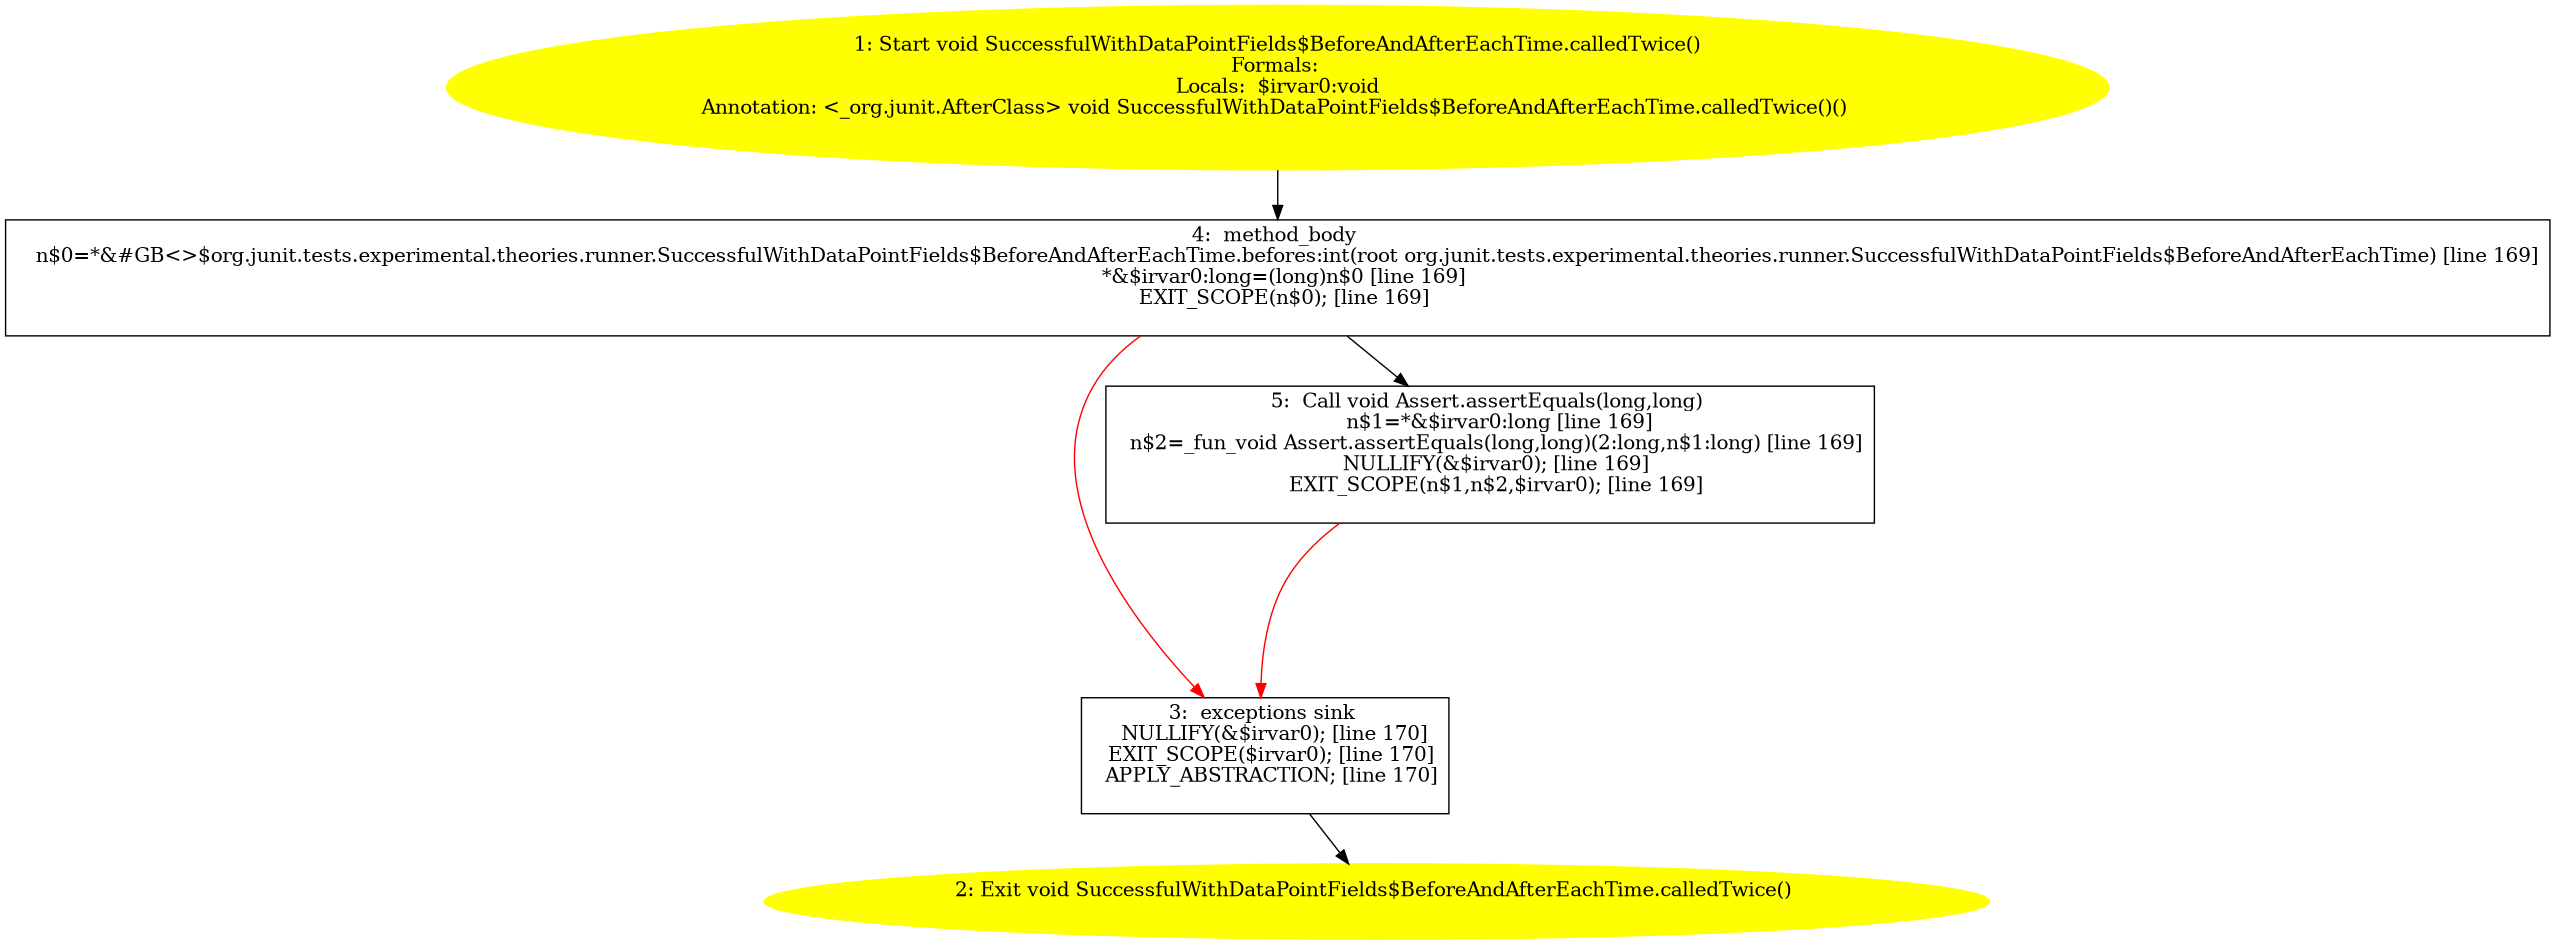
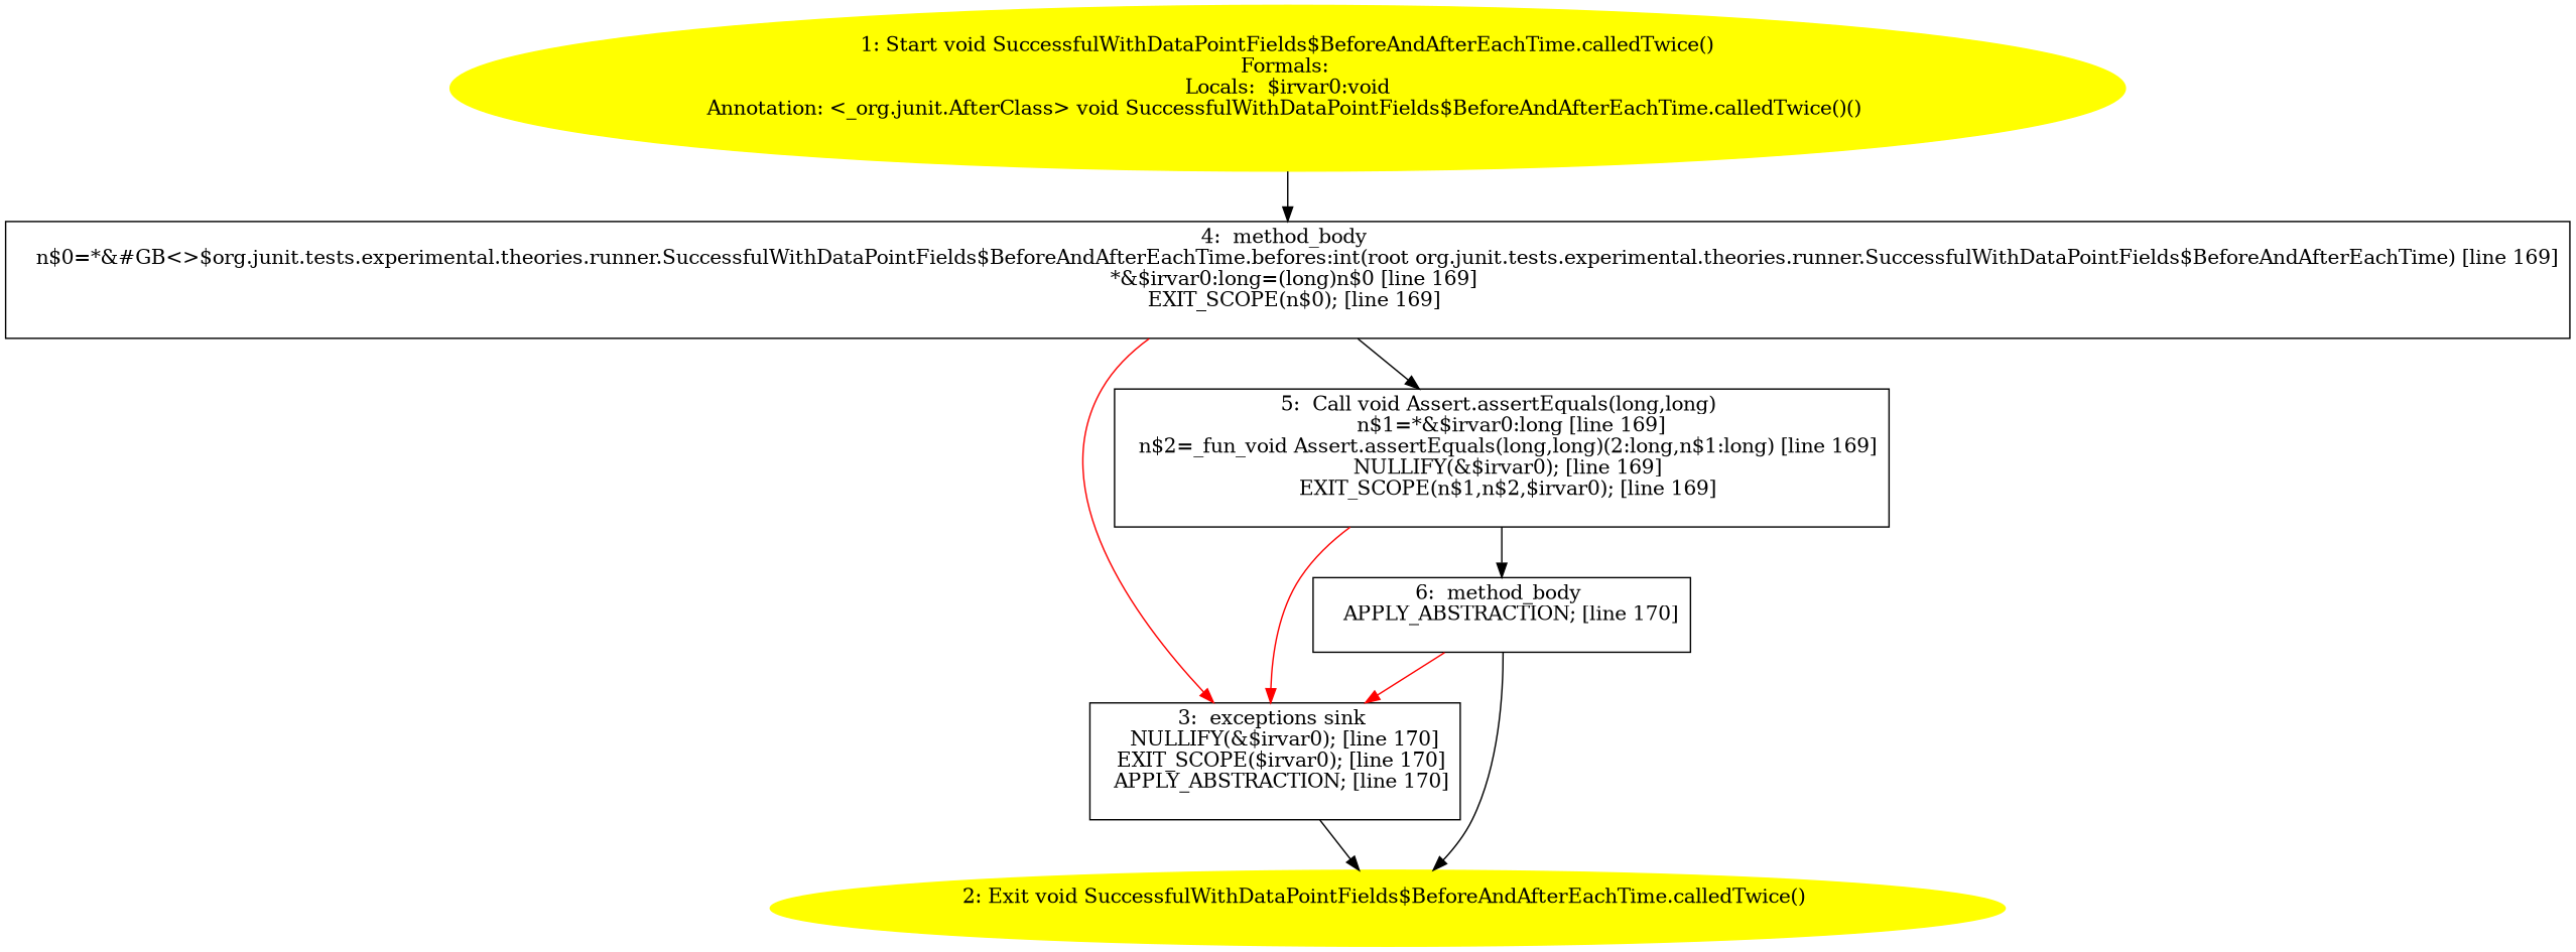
  digraph {
    node [shape=box]
    n1 [color=yellow label="1: Start void SuccessfulWithDataPointFields$BeforeAndAfterEachTime.calledTwice()\nFormals: \nLocals:  $irvar0:void\nAnnotation: <_org.junit.AfterClass> void SuccessfulWithDataPointFields$BeforeAndAfterEachTime.calledTwice()() \n  " style=filled shape=""]
    n2 [label="4:  method_body \n   n$0=*&#GB<>$org.junit.tests.experimental.theories.runner.SuccessfulWithDataPointFields$BeforeAndAfterEachTime.befores:int(root org.junit.tests.experimental.theories.runner.SuccessfulWithDataPointFields$BeforeAndAfterEachTime) [line 169]\n  *&$irvar0:long=(long)n$0 [line 169]\n  EXIT_SCOPE(n$0); [line 169]\n "]
    n3 [label="3:  exceptions sink \n   NULLIFY(&$irvar0); [line 170]\n  EXIT_SCOPE($irvar0); [line 170]\n  APPLY_ABSTRACTION; [line 170]\n "]
    n4 [label="5:  Call void Assert.assertEquals(long,long) \n   n$1=*&$irvar0:long [line 169]\n  n$2=_fun_void Assert.assertEquals(long,long)(2:long,n$1:long) [line 169]\n  NULLIFY(&$irvar0); [line 169]\n  EXIT_SCOPE(n$1,n$2,$irvar0); [line 169]\n "]
    n5 [color=yellow label="2: Exit void SuccessfulWithDataPointFields$BeforeAndAfterEachTime.calledTwice() \n  " style=filled shape=""]
+   n6 [label="6:  method_body \n   APPLY_ABSTRACTION; [line 170]\n "]
    n1 -> n2
    n2 -> n3 [color=red]
    n2 -> n4
    n3 -> n5
    n4 -> n3 [color=red]
+   n4 -> n6
+   n6 -> n3 [color=red]
+   n6 -> n5
  }
